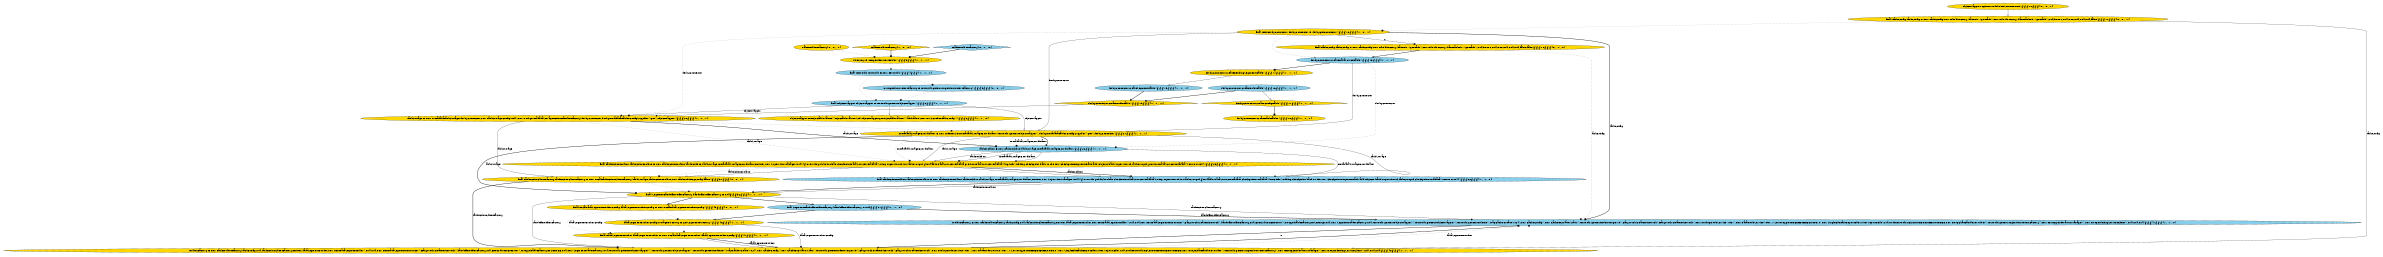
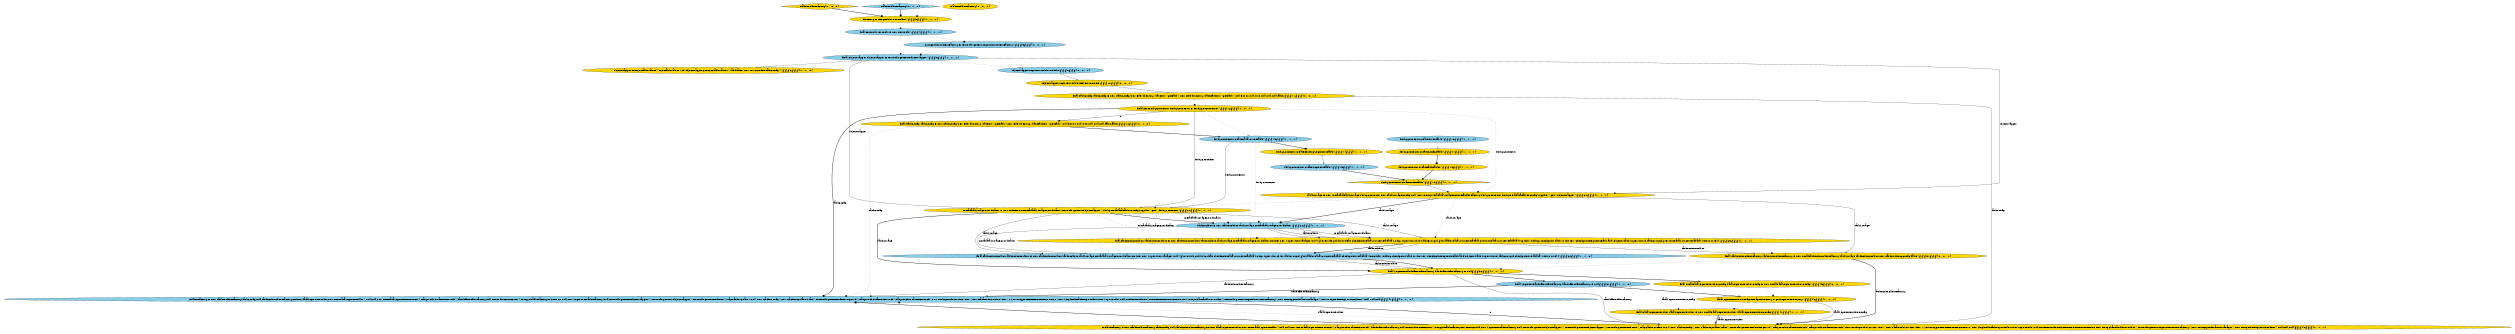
  digraph {
    node [fillcolor=gold shape=ellipse style=filled]
    edge [arrowhead=onormal style=solid]
    n1 [label="objectMapper.setInjectableValues(((InjectableValues.Std)objectMapper.getInjectableValues()).addValue(,new AWSCredentialsConfig()))@@@6@@@['1', '1', '0']"]
    n2 [label="derbyConnector.createTaskTables()@@@18@@@['1', '1', '1']"]
    n3 [label="derbyConnector.createAuditTable()@@@19@@@['1', '1', '1']" shape=diamond]
    n4 [label="taskStorage = new MetadataTaskStorage(derbyConnector,new TaskStorageConfig(null),new DerbyMetadataStorageActionHandlerFactory(derbyConnector,derby.metadataTablesConfigSupplier().get(),objectMapper))@@@20@@@['1', '1', '1']"]
    n5 [fillcolor=skyblue label="toolboxFactory = new TaskToolboxFactory(taskConfig,null,taskActionClientFactory,emitter,dataSegmentPusher,new TestDataSegmentKiller(),null,null,new TestDataSegmentAnnouncer(),EasyMock.createNiceMock(),handoffNotifierFactory,null,Execs.directExecutor(),NoopJoinableFactory.INSTANCE,null,new SegmentLoaderFactory(null,testUtils.getTestObjectMapper()),testUtils.getTestObjectMapper(),testUtils.getTestIndexIO(),MapCache.create(1024),new CacheConfig(),new CachePopulatorStats(),testUtils.getTestIndexMergerV9(),EasyMock.createNiceMock(),EasyMock.createNiceMock(),new LookupNodeService(\"tier\"),new DataNodeService(\"tier\",1,ServerType.INDEXER_EXECUTOR,0),new SingleFileTaskReportFileWriter(reportsFile),null,AuthTestUtils.TEST_AUTHORIZER_MAPPER,new NoopChatHandlerProvider(),testUtils.getRowIngestionMetersFactory(),new TestAppenderatorsManager(),new NoopIndexingServiceClient(),null,null,null)@@@47@@@['1', '1', '0']"]
    n6 [label="toolboxFactory = new TaskToolboxFactory(taskConfig,null,taskActionClientFactory,emitter,dataSegmentPusher,new TestDataSegmentKiller(),null,null,new TestDataSegmentAnnouncer(),EasyMock.createNiceMock(),handoffNotifierFactory,null,Execs.directExecutor(),NoopJoinableFactory.INSTANCE,null,new SegmentLoaderFactory(null,testUtils.getTestObjectMapper()),testUtils.getTestObjectMapper(),testUtils.getTestIndexIO(),MapCache.create(1024),new CacheConfig(),new CachePopulatorStats(),testUtils.getTestIndexMergerV9(),EasyMock.createNiceMock(),EasyMock.createNiceMock(),new LookupNodeService(\"tier\"),new DataNodeService(\"tier\",1,ServerType.INDEXER_EXECUTOR,0),new SingleFileTaskReportFileWriter(reportsFile),null,AuthTestUtils.TEST_AUTHORIZER_MAPPER,new NoopChatHandlerProvider(),testUtils.getRowIngestionMetersFactory(),new TestAppenderatorsManager(),new NoopIndexingServiceClient(),null,null,null)@@@48@@@['1', '1', '1']"]
    n7 [label="makeToolboxFactory['1', '0', '0']" shape=diamond]
    n8 [label="directory = tempFolder.newFolder()@@@3@@@['1', '1', '1']"]
    n9 [fillcolor=skyblue label="final TestUtils testUtils = new TestUtils()@@@4@@@['1', '1', '1']"]
    n10 [fillcolor=skyblue label="makeToolboxFactory['0', '1', '0']" shape=diamond]
    n11 [fillcolor=skyblue label="taskLockbox = new TaskLockbox(taskStorage,metadataStorageCoordinator)@@@22@@@['1', '1', '1']"]
    n12 [fillcolor=skyblue label="final TaskActionToolbox taskActionToolbox = new TaskActionToolbox(taskLockbox,taskStorage,metadataStorageCoordinator,emitter,new SupervisorManager(null){@Override public boolean checkPointDataSourceMetadata(String supervisorId,int taskGroupId,@Nullable DataSourceMetadata checkpointMetadata){LOG.info(\"Adding checkpoint hash to the set\")checkpointRequestsHash.add(Objects.hash(supervisorId,taskGroupId,checkpointMetadata))return true}})@@@22@@@['1', '1', '0']"]
    n13 [label="final TaskActionToolbox taskActionToolbox = new TaskActionToolbox(taskLockbox,taskStorage,metadataStorageCoordinator,emitter,new SupervisorManager(null){@Override public boolean checkPointDataSourceMetadata(String supervisorId,int taskGroupId,@Nullable DataSourceMetadata previousDataSourceMetadata){log.info(\"Adding checkpoint hash to the set\")checkpointRequestsHash.add(Objects.hash(supervisorId,taskGroupId,previousDataSourceMetadata))return true}})@@@23@@@['1', '1', '1']"]
    n14 [label="final SegmentHandoffNotifierFactory handoffNotifierFactory = null@@@32@@@['1', '1', '1']"]
    n15 [label="final TaskActionClientFactory taskActionClientFactory = new LocalTaskActionClientFactory(taskStorage,taskActionToolbox,new TaskAuditLogConfig(false))@@@31@@@['0', '0', '1']"]
    n16 [label="final LocalDataSegmentPusherConfig dataSegmentPusherConfig = new LocalDataSegmentPusherConfig()@@@45@@@['0', '0', '1']"]
    n17 [label="final DataSegmentPusher dataSegmentPusher = new LocalDataSegmentPusher(dataSegmentPusherConfig)@@@47@@@['1', '1', '1']"]
    n18 [label="dataSegmentPusherConfig.storageDirectory = getSegmentDirectory()@@@46@@@['1', '1', '1']"]
    n19 [fillcolor=skyblue label="final SegmentHandoffNotifierFactory handoffNotifierFactory = null@@@31@@@['1', '1', '0']"]
-   n20 [label="derbyConnector.createConfigTable()@@@17@@@['1', '1', '1']" shape=diamond]
+   n20 [label="derbyConnector.createConfigTable()@@@17@@@['1', '1', '1']"]
    n21 [label="final TestDerbyConnector derbyConnector = derby.getConnector()@@@12@@@['1', '0', '1']"]
    n22 [label="final TaskConfig taskConfig = new TaskConfig(new File(directory,\"baseDir\").getPath(),new File(directory,\"baseTaskDir\").getPath(),null,50000,null,true,null,null,null,false,false)@@@10@@@['0', '1', '0']"]
    n23 [fillcolor=skyblue label="derbyConnector.createDataSourceTable()@@@13@@@['1', '1', '1']"]
    n24 [label="metadataStorageCoordinator = new IndexerSQLMetadataStorageCoordinator(testUtils.getTestObjectMapper(),derby.metadataTablesConfigSupplier().get(),derbyConnector)@@@21@@@['1', '1', '1']"]
    n25 [fillcolor=skyblue label="rowIngestionMetersFactory = testUtils.getRowIngestionMetersFactory()@@@5@@@['0', '0', '1']"]
    n26 [fillcolor=skyblue label="final ObjectMapper objectMapper = testUtils.getTestObjectMapper()@@@6@@@['1', '1', '1']"]
+   n27 [fillcolor=skyblue label="objectMapper.registerModule(module)@@@8@@@['0', '0', '1']"]
    n28 [label="derbyConnector.createPendingSegmentsTable()@@@14@@@['1', '1', '1']"]
    n29 [label="objectMapper.registerModule(TEST_MODULE)@@@10@@@['0', '0', '1']"]
    n30 [label="final TaskConfig taskConfig = new TaskConfig(new File(directory,\"baseDir\").getPath(),new File(directory,\"baseTaskDir\").getPath(),null,50000,null,true,null,null,null,false)@@@11@@@['0', '0', '1']"]
    n31 [fillcolor=skyblue label="derbyConnector.createSegmentTable()@@@15@@@['1', '1', '1']"]
    n32 [fillcolor=skyblue label="derbyConnector.createRulesTable()@@@16@@@['1', '1', '1']"]
    n33 [label="makeToolboxFactory['0', '0', '1']"]
-   n32 -> n3 [arrowhead=dot style=bold]
+   n2 -> n3 [arrowhead=dot style=bold]
    n3 -> n4 [arrowhead=dot]
    n4 -> n11 [arrowhead=box label=taskStorage style=bold]
    n4 -> n13 [arrowhead=dot label=taskStorage style=dotted]
    n4 -> n15 [label=taskStorage]
    n4 -> n24 [arrowhead=dot style=dotted]
    n5 -> n6 [label=0 style=bold]
    n6 -> n5 [arrowhead=box style=bold]
    n6 -> n5 [arrowhead=box label=dataSegmentPusher style=dotted]
    n7 -> n8 [arrowhead=box style=bold]
    n8 -> n9 [arrowhead=dot style=dotted]
    n9 -> n25 [arrowhead=box style=dotted]
    n9 -> n26 [arrowhead=dot style=dotted]
    n10 -> n8 [arrowhead=box style=bold]
    n11 -> n12 [label=metadataStorageCoordinator]
    n11 -> n13 [label=taskLockbox]
    n11 -> n13 [arrowhead=box label=metadataStorageCoordinator]
    n11 -> n13 [arrowhead=dot]
    n12 -> n14 [label=taskActionToolbox]
    n12 -> n14 [arrowhead=dot style=bold]
    n13 -> n12 [arrowhead=dot label=taskLockbox style=bold]
    n13 -> n12
    n13 -> n15
    n13 -> n15 [arrowhead=box label=taskActionToolbox style=dotted]
    n14 -> n5 [arrowhead=dot label=taskActionClientFactory]
    n14 -> n6 [label=handoffNotifierFactory]
    n14 -> n16 [style=bold]
    n14 -> n19 [style=bold]
    n15 -> n6 [arrowhead=box label=taskActionClientFactory style=bold]
    n15 -> n14 [arrowhead=dot style=dotted]
    n16 -> n17 [arrowhead=dot label=dataSegmentPusherConfig style=dotted]
    n16 -> n18 [arrowhead=box style=dotted]
    n17 -> n6 [label=dataSegmentPusher style=bold]
    n17 -> n6
    n18 -> n6 [arrowhead=box label=dataSegmentPusherConfig]
    n18 -> n17 [arrowhead=dot style=dotted]
    n19 -> n5 [label=handoffNotifierFactory style=bold]
    n19 -> n18 [style=bold]
    n20 -> n2 [arrowhead=box style=bold]
    n21 -> n4 [arrowhead=box label=derbyConnector style=dotted]
    n21 -> n5 [arrowhead=box label=taskConfig style=bold]
    n21 -> n22 [arrowhead=box label=0]
    n21 -> n23 [style=dotted]
    n21 -> n24 [label=derbyConnector]
    n22 -> n5 [arrowhead=box label=taskConfig style=dotted]
    n22 -> n23 [style=bold]
    n23 -> n11 [arrowhead=box label=derbyConnector style=dotted]
    n23 -> n24 [label=derbyConnector]
    n23 -> n28 [arrowhead=box style=bold]
    n24 -> n11 [arrowhead=box label=metadataStorageCoordinator style=dotted]
    n24 -> n11 [arrowhead=dot style=bold]
    n24 -> n12 [arrowhead=dot label=taskStorage]
    n24 -> n13 [label=taskStorage]
    n24 -> n13 [arrowhead=box label=metadataStorageCoordinator style=dotted]
    n24 -> n14 [arrowhead=box label=taskStorage style=bold]
    n25 -> n26 [arrowhead=box style=dotted]
    n26 -> n1
    n26 -> n4 [arrowhead=dot label=objectMapper]
    n26 -> n24 [label=objectMapper]
+   n26 -> n27 [style=dotted]
+   n27 -> n29
    n28 -> n31
    n29 -> n30
    n30 -> n6 [label=taskConfig]
    n30 -> n21 [arrowhead=box style=dotted]
    n31 -> n3 [arrowhead=dot style=bold]
-   n32 -> n20
+   n32 -> n20 [style=dotted]
    n33 -> n8 [arrowhead=box style=dotted]
  }
